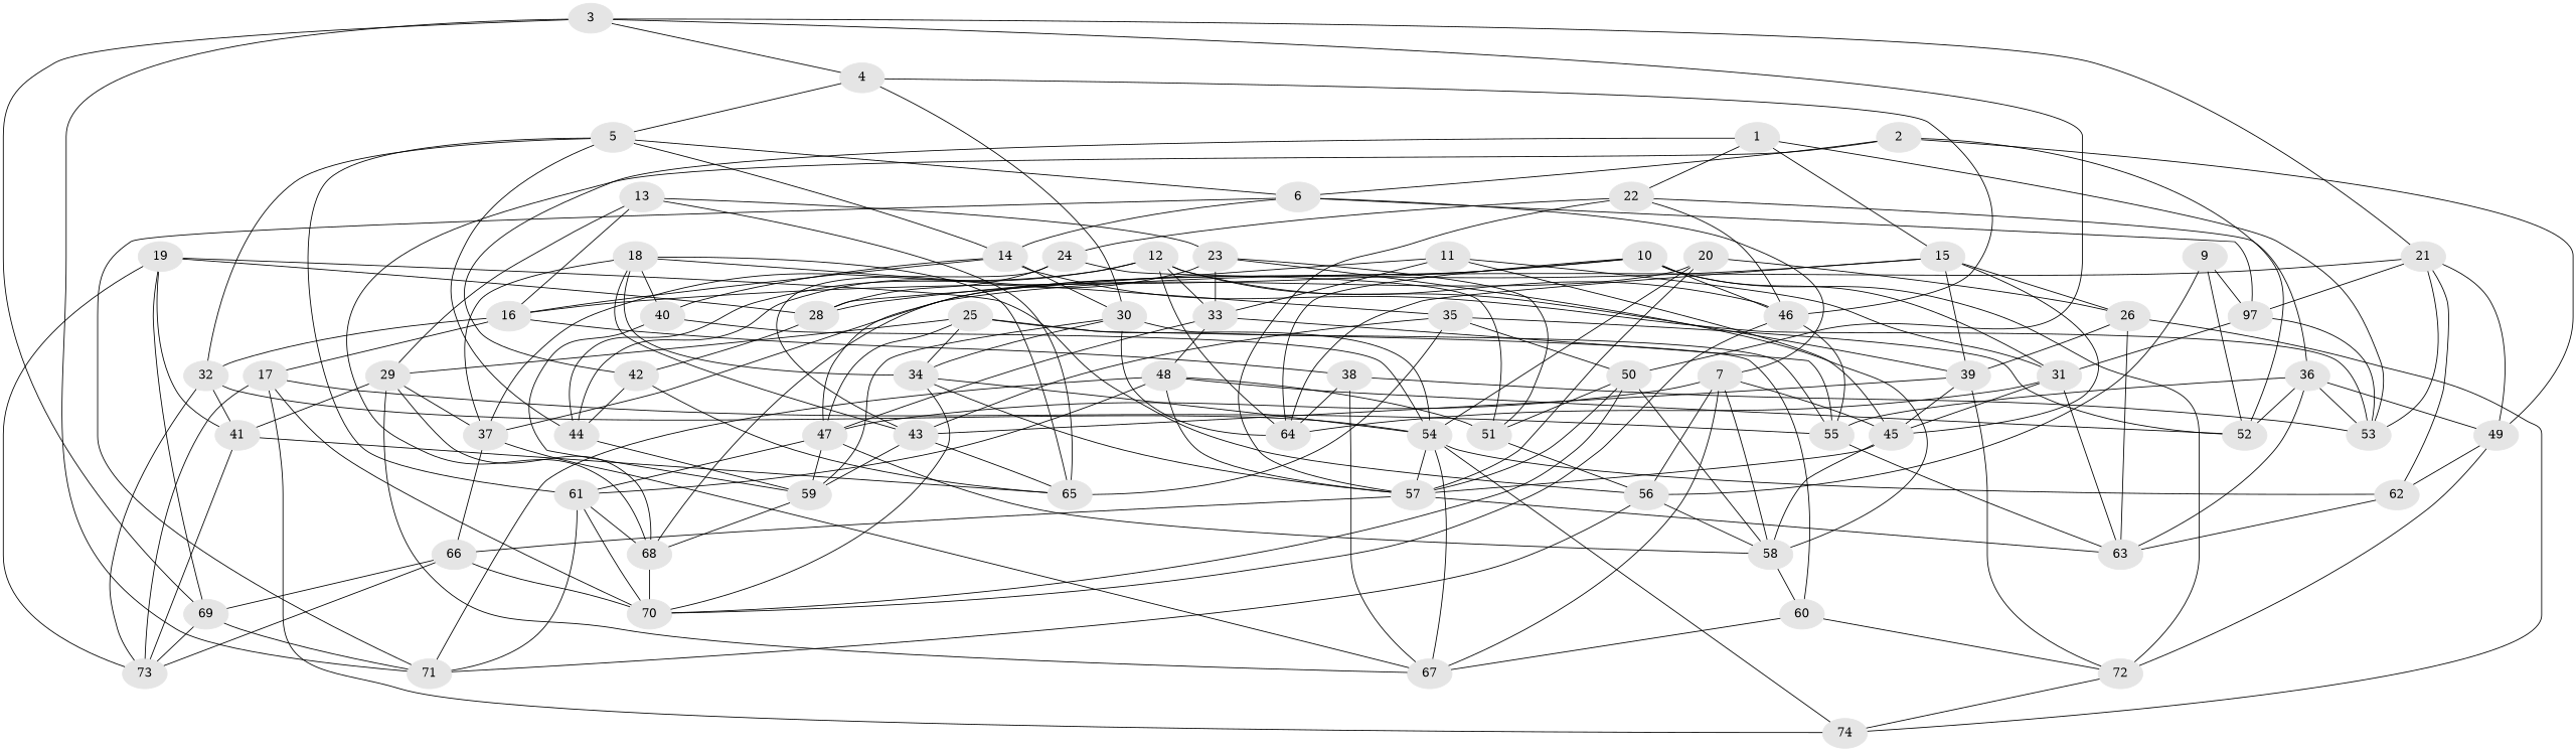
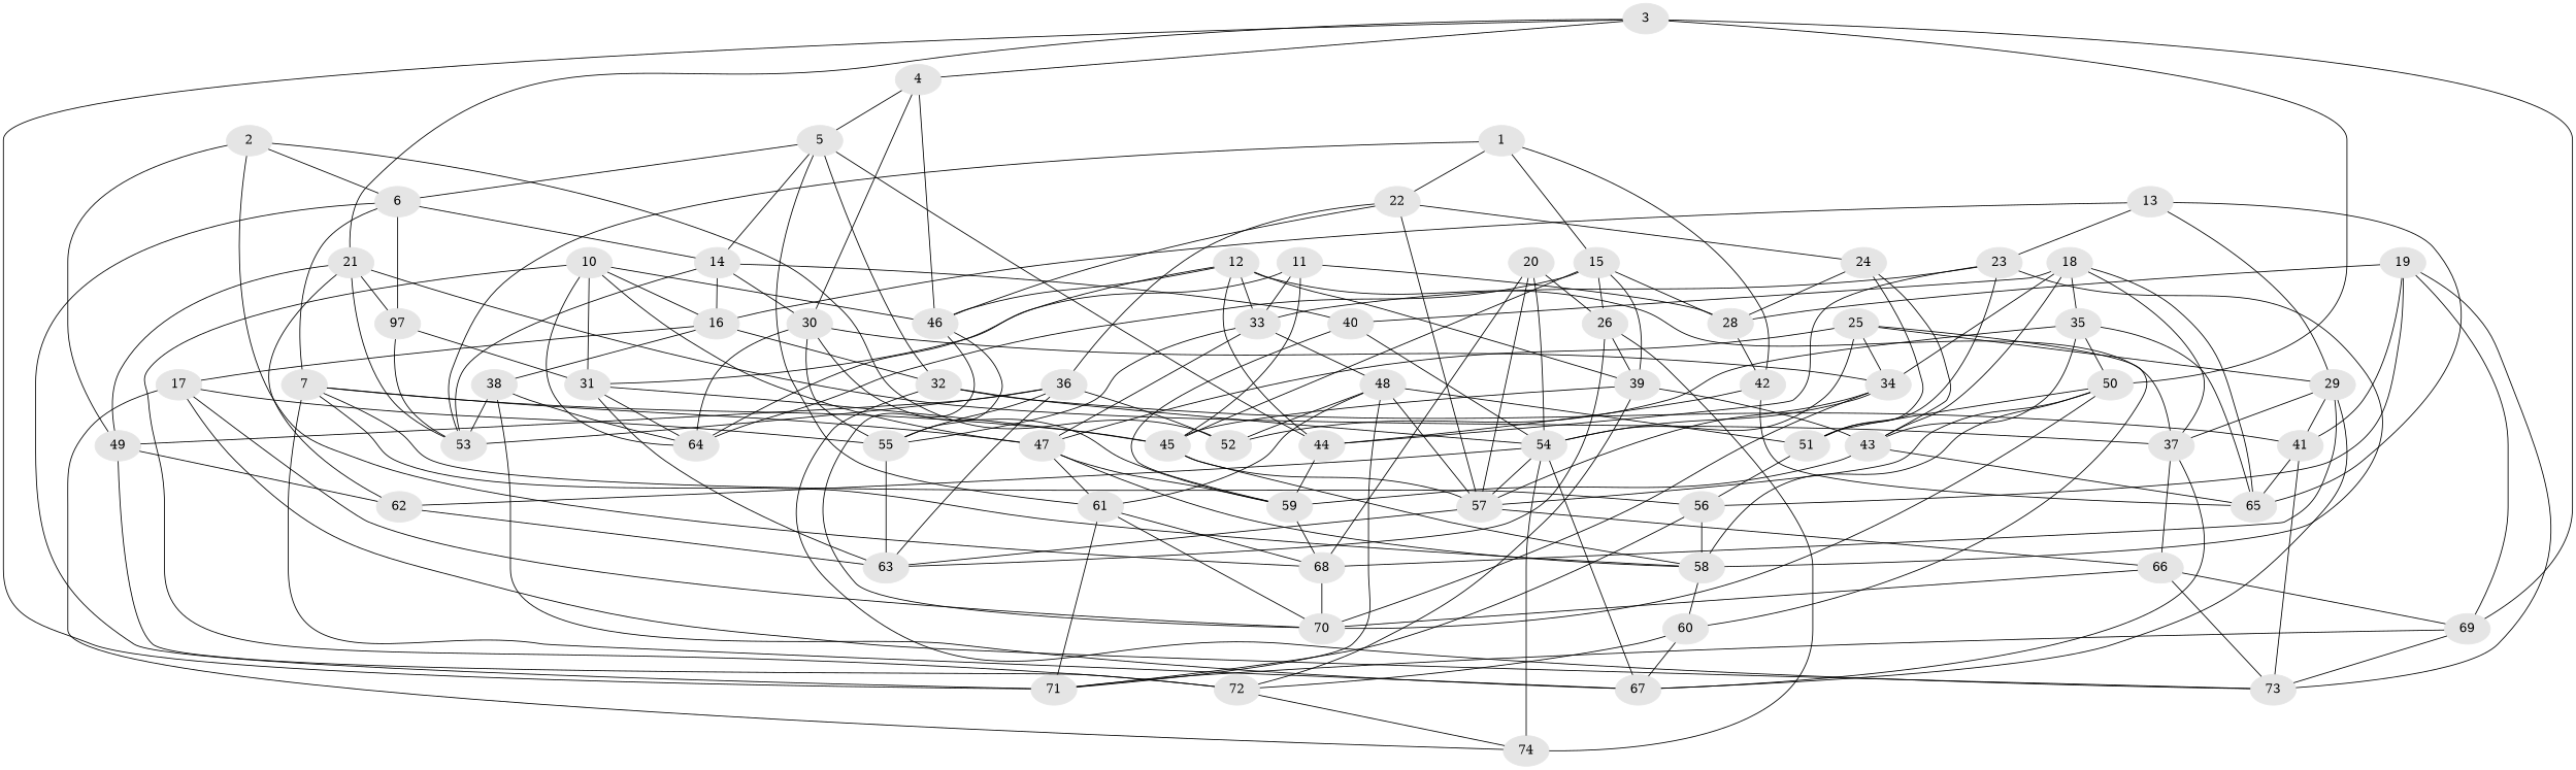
  graph {
    node [color=gray90 style=filled]
    edge [weight=1.0]
    1
    15
    22
    42
    53
    45
    64
    28
    39
    26
    46
    57
    24
    36
    44
    65
    2
    6
    49
    52
    68
    71
    14
    7
    n25 [label=97]
    72
    62
    70
    3
    4
    21
    50
    69
    5
    30
    37
    58
    51
    73
    32
    61
    55
    34
    59
    16
    40
    41
    54
    47
    56
    67
    31
    60
    17
    74
-   9
    10
    38
    63
    11
    33
    48
    12
    66
    43
    13
    23
    29
    18
    35
    19
    20
    25
    1 -- 15
    1 -- 22
    1 -- 42
    1 -- 53
    15 -- 45
    15 -- 64
    15 -- 28
    15 -- 39
    15 -- 26
    22 -- 46
    22 -- 57 [weight=2.0]
    22 -- 24
    22 -- 36
    42 -- 44 [weight=2.0]
    42 -- 65
    45 -- 57
    45 -- 58 [weight=2.0]
    28 -- 42 [weight=2.0]
    39 -- 45
    39 -- 72
    39 -- 43
    26 -- 39
    26 -- 74 [weight=2.0]
    26 -- 63
    46 -- 70
    46 -- 55
    57 -- 63
    57 -- 66
    24 -- 28
    24 -- 51
    24 -- 43
    36 -- 53
    36 -- 49
    36 -- 52
    36 -- 55
    36 -- 63
    44 -- 59
    2 -- 6
    2 -- 49
    2 -- 52
    2 -- 68
    6 -- 71
    6 -- 14
    6 -- 7
    6 -- n25
    49 -- 72 [weight=2.0]
    49 -- 62
    68 -- 70
    14 -- 53
    14 -- 30
    14 -- 16
    14 -- 40
    7 -- 45
    7 -- 58
    7 -- 47
    7 -- 56
    7 -- 67
    n25 -- 53
    n25 -- 31
    72 -- 74
    62 -- 63
    3 -- 71
    3 -- 4
    3 -- 21
    3 -- 50
    3 -- 69 [weight=2.0]
    4 -- 46
    4 -- 5
    4 -- 30
    21 -- 53
    21 -- 49
    21 -- n25
    21 -- 62
    21 -- 37
    50 -- 57
    50 -- 70
    50 -- 58
    50 -- 51
    69 -- 71
    69 -- 73
    5 -- 44
    5 -- 6
    5 -- 14
    5 -- 32
    5 -- 61
    30 -- 64
    30 -- 55
    30 -- 34
    30 -- 59
    37 -- 67
    37 -- 66
    58 -- 60
    51 -- 56
    32 -- 73
    32 -- 41
    32 -- 54
    61 -- 68
    61 -- 71
    61 -- 70
    55 -- 63
    34 -- 57
    34 -- 70
    34 -- 54
    59 -- 68
    16 -- 32
    16 -- 17
    16 -- 38
    40 -- 59
    40 -- 54
    41 -- 65
    41 -- 73
    54 -- 57
    54 -- 62
    54 -- 67
    54 -- 74 [weight=2.0]
    47 -- 58
    47 -- 61
    47 -- 59
    56 -- 71
    56 -- 58
    31 -- 45
    31 -- 64
    31 -- 63
    60 -- 72
    60 -- 67
    17 -- 70
    17 -- 73
    17 -- 55
    17 -- 74
-   9 -- 52
-   9 -- n25 [weight=2.0]
-   9 -- 56
    10 -- 64
    10 -- 46
    10 -- 72
    10 -- 16
    10 -- 47
    10 -- 31
    38 -- 53
    38 -- 64
    38 -- 67
    11 -- 45
    11 -- 28
    11 -- 31
    11 -- 33
    33 -- 55
    33 -- 47
    33 -- 48
    48 -- 57
    48 -- 52
    48 -- 71
    48 -- 51
    48 -- 61
    12 -- 64
    12 -- 39
    12 -- 46
    12 -- 44
    12 -- 37
    12 -- 33
    66 -- 70 [weight=2.0]
    66 -- 69
    66 -- 73
    43 -- 65
    43 -- 59
    13 -- 65
    13 -- 16
    13 -- 23
    13 -- 29
    23 -- 44
    23 -- 58
    23 -- 51 [weight=2.0]
    23 -- 33
    29 -- 68
    29 -- 37
    29 -- 41
    29 -- 67
    18 -- 65
    18 -- 37
    18 -- 34
    18 -- 40
    18 -- 43
    18 -- 35
    35 -- 65
    35 -- 52 [weight=2.0]
    35 -- 50
    35 -- 43
    19 -- 28
    19 -- 69
    19 -- 73
    19 -- 41 [weight=2.0]
    19 -- 56
    20 -- 26
    20 -- 57
    20 -- 68
    20 -- 54
    25 -- 34
    25 -- 54
    25 -- 47 [weight=2.0]
    25 -- 60
    25 -- 29
  }
